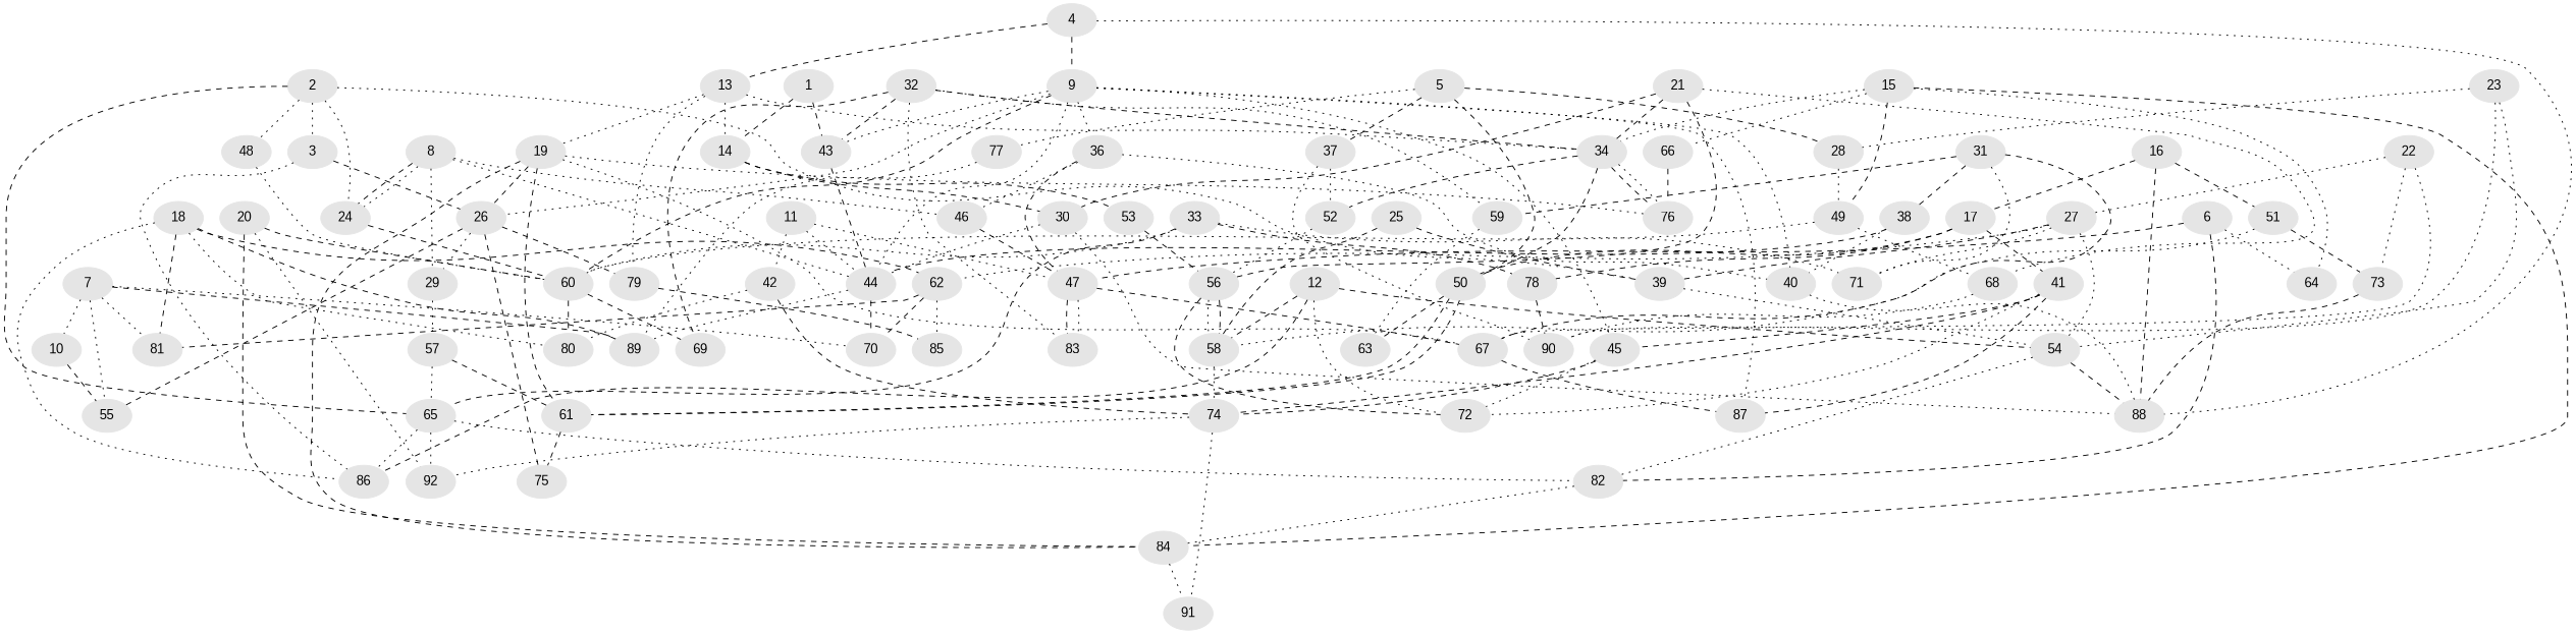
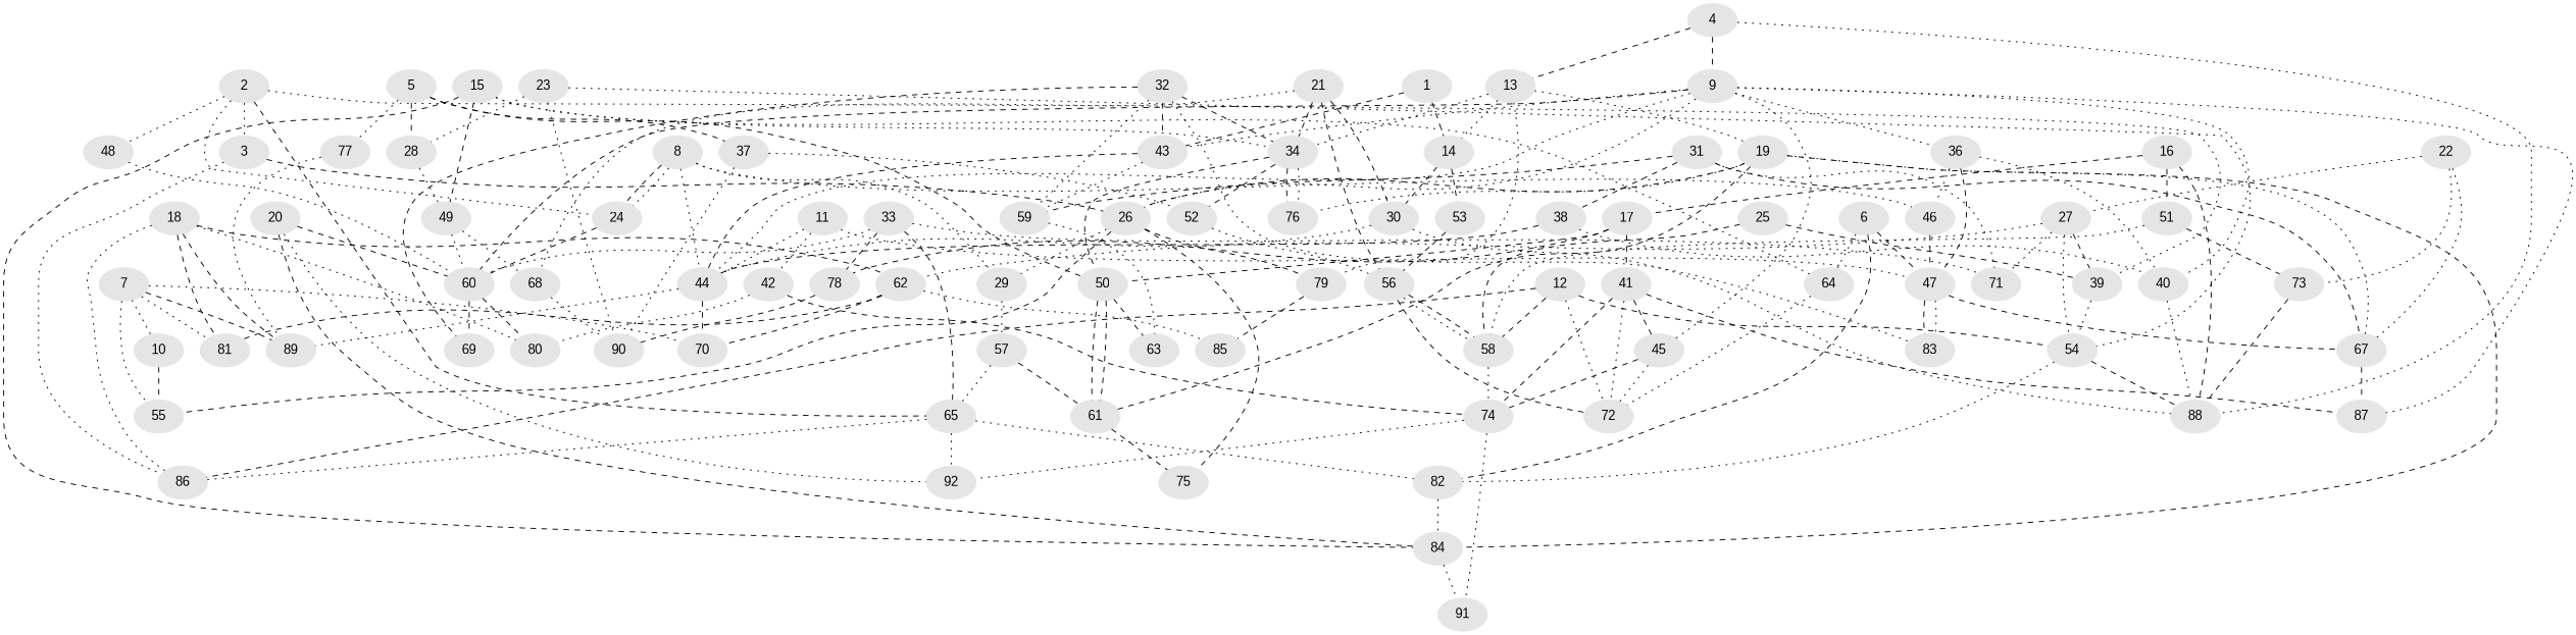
  graph {
    fontname="Liberation Sans"
    node [color=gray90 fontname="Liberation Sans" style=filled]
    edge [fontname="Liberation Sans" style=dotted]
    1
    14
    43
    30
    53
    44
    59
    2
    3
    24
    39
    48
    65
    26
    86
    60
    54
    82
    92
    55
    29
    79
    75
    4
    9
    13
    88
    36
    40
    45
    87
    19
    34
    5
    28
    37
    50
    77
    49
    90
    52
    61
    63
    89
    6
    47
    64
    67
    83
    72
    84
    7
    10
    70
    81
    8
    46
    57
    74
    80
    69
    11
    42
    12
    58
    76
    85
    56
    15
-   66
    68
    91
    16
    17
    51
    41
    78
    73
    18
    62
    20
    21
    22
    27
    71
    23
    25
    31
    38
    32
    33
    1 -- 14 [style=dashed]
    1 -- 43 [style=dashed]
    14 -- 30 [style=dashed]
    14 -- 53 [style=dashed]
    43 -- 44 [style=dashed]
+   43 -- 59
    30 -- 44
    30 -- 88
    53 -- 56 [style=dashed]
    44 -- 89
    44 -- 70 [style=dashed]
    59 -- 63
    2 -- 3
    2 -- 24
    2 -- 39
    2 -- 48
    2 -- 65 [style=dashed]
    3 -- 26 [style=dashed]
    3 -- 86
    24 -- 60 [style=dashed]
    39 -- 54
    48 -- 60
    65 -- 86
    65 -- 82
    65 -- 92
    26 -- 55 [style=dashed]
    26 -- 29
    26 -- 79 [style=dashed]
    26 -- 75 [style=dashed]
    60 -- 80 [style=dashed]
    60 -- 69 [style=dashed]
    54 -- 82
    54 -- 88 [style=dashed]
    82 -- 84
    29 -- 57
    79 -- 85 [style=dashed]
    4 -- 9 [style=dashed]
    4 -- 13 [style=dashed]
    4 -- 88
    9 -- 43
    9 -- 44
    9 -- 26
    9 -- 60 [style=dashed]
    9 -- 36
    9 -- 40
    9 -- 45
    9 -- 87
    13 -- 14
    13 -- 79
    13 -- 19
    13 -- 34
    36 -- 40
    36 -- 47 [style=dashed]
    36 -- 46
    40 -- 88
    45 -- 72
    45 -- 74 [style=dashed]
    19 -- 26 [style=dashed]
    19 -- 61 [style=dashed]
    19 -- 67
    19 -- 84 [style=dashed]
    19 -- 76
    34 -- 50 [style=dashed]
    34 -- 52 [style=dashed]
    34 -- 76 [style=dashed]
    34 -- 76
    5 -- 28 [style=dashed]
    5 -- 37 [style=dashed]
    5 -- 50 [style=dashed]
    5 -- 77
    28 -- 49
    37 -- 90
    37 -- 52
    50 -- 61 [style=dashed]
    50 -- 61 [style=dashed]
    50 -- 63 [style=dashed]
    77 -- 89
    49 -- 60
    49 -- 68
    52 -- 56
    61 -- 75 [style=dashed]
    6 -- 82 [style=dashed]
    6 -- 47 [style=dashed]
    6 -- 64
    47 -- 67 [style=dashed]
    47 -- 83 [style=dashed]
    47 -- 83
+   64 -- 72
    67 -- 87 [style=dashed]
    84 -- 91
    7 -- 55
    7 -- 89 [style=dashed]
    7 -- 10
    7 -- 70
    7 -- 81
    10 -- 55 [style=dashed]
    8 -- 44
    8 -- 24 [style=dashed]
    8 -- 24
    8 -- 29
    8 -- 46
    46 -- 47 [style=dashed]
    57 -- 65
    57 -- 61 [style=dashed]
    74 -- 92
    74 -- 91
    11 -- 44
    11 -- 47
    11 -- 42
    42 -- 74 [style=dashed]
    42 -- 80
    12 -- 86 [style=dashed]
    12 -- 54 [style=dashed]
    12 -- 72
    12 -- 58 [style=dashed]
    58 -- 74
    56 -- 72 [style=dashed]
    56 -- 58
    56 -- 58 [style=dashed]
    15 -- 34
    15 -- 49 [style=dashed]
    15 -- 64
    15 -- 84 [style=dashed]
-   15 -- 66
-   66 -- 76 [style=dashed]
    68 -- 90
    16 -- 88 [style=dashed]
    16 -- 17 [style=dashed]
    16 -- 51 [style=dashed]
    17 -- 50 [style=dashed]
    17 -- 41 [style=dashed]
    17 -- 78 [style=dashed]
    51 -- 58
    51 -- 73 [style=dashed]
    41 -- 45 [style=dashed]
    41 -- 87 [style=dashed]
    41 -- 72
    41 -- 74 [style=dashed]
    78 -- 90 [style=dashed]
    73 -- 88 [style=dashed]
    18 -- 86
    18 -- 89 [style=dashed]
    18 -- 81 [style=dashed]
    18 -- 80
    18 -- 62 [style=dashed]
    62 -- 70 [style=dashed]
    62 -- 81 [style=dashed]
    62 -- 85
    20 -- 60 [style=dashed]
    20 -- 92
    20 -- 84 [style=dashed]
    21 -- 30 [style=dashed]
    21 -- 34 [style=dashed]
    21 -- 56 [style=dashed]
    21 -- 68
    22 -- 67
    22 -- 73
    22 -- 27
    27 -- 39 [style=dashed]
    27 -- 54
    27 -- 62
    27 -- 71
    23 -- 54
    23 -- 28
    23 -- 90
    25 -- 39 [style=dashed]
    25 -- 58 [style=dashed]
    31 -- 59 [style=dashed]
    31 -- 67 [style=dashed]
    31 -- 71
    31 -- 38 [style=dashed]
    38 -- 44 [style=dashed]
    38 -- 40
    32 -- 43 [style=dashed]
    32 -- 59
    32 -- 34 [style=dashed]
    32 -- 83
    32 -- 69 [style=dashed]
    33 -- 65 [style=dashed]
    33 -- 60
    33 -- 78 [style=dashed]
    33 -- 71
  }
